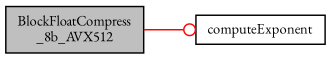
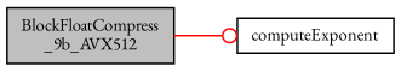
  digraph {
    rankdir=LR
    fontname="EB Garamond"
    node [color=black fontname="EB Garamond" fontsize=10 shape=record style=filled]
-   n1 [fillcolor=grey75 fontcolor=black height=0.2 label="BlockFloatCompress\l_8b_AVX512" width=0.4]
+   n1 [fillcolor=grey75 fontcolor=black height=0.2 label="BlockFloatCompress\l_9b_AVX512" width=0.4]
    n2 [fillcolor=white height=0.2 label=computeExponent width=0.4]
    n1 -> n2 [color=red fontname="EB Garamond" fontsize=10 labelfontname=Helvetica labelfontsize=10 style=solid arrowhead=odot]
  }
